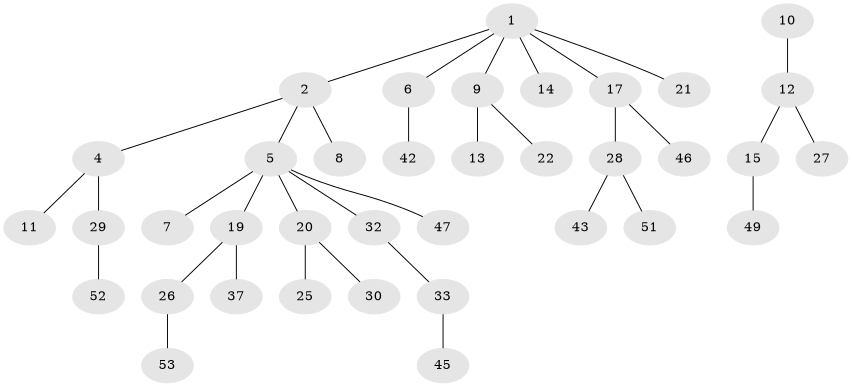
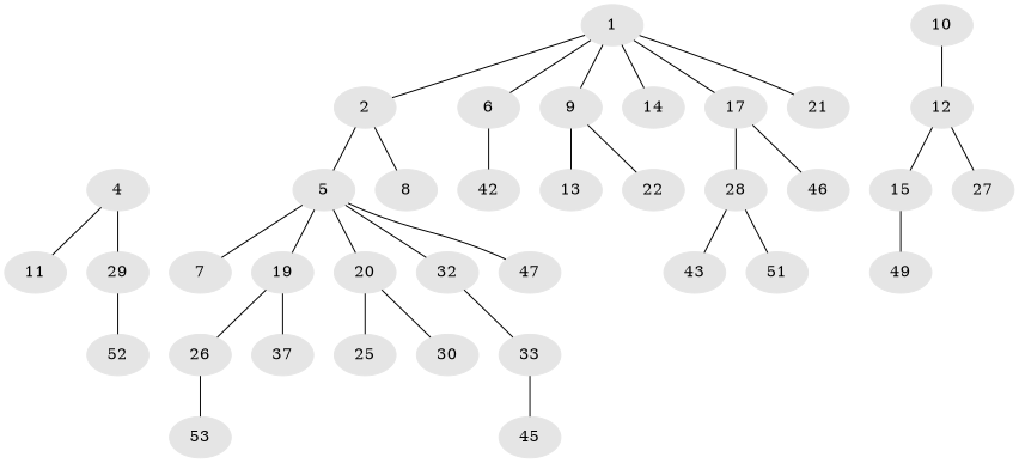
  graph {
    node [color=gray90 style=filled]
    1 [super="+3"]
    2 [super="+50"]
    6
    9
    14 [super="+48"]
    17
    21 [super="+24"]
    4 [super="+44"]
    5 [super="+16"]
    8 [super="+38"]
    42
    13
    22
    10 [super="+18"]
    12 [super="+23"]
    28 [super="+31"]
    46
    11
    29 [super="+41"]
    7
    19 [super="+34"]
    20
    32 [super="+36"]
    47
    52
    26
    37
    25
    30
    33 [super="+35"]
    15 [super="+39"]
    27 [super="+40"]
    49
    43
    51
    53
    45
    1 -- 2
    1 -- 6
    1 -- 9
    1 -- 14
    1 -- 17
    1 -- 21
-   2 -- 4
    2 -- 5
    2 -- 8
    6 -- 42
    9 -- 13
    9 -- 22
    17 -- 28
    17 -- 46
    4 -- 11
    4 -- 29
    5 -- 7
    5 -- 19
    5 -- 20
    5 -- 32
    5 -- 47
    10 -- 12
    12 -- 15
    12 -- 27
    28 -- 43
    28 -- 51
    29 -- 52
    19 -- 26
    19 -- 37
    20 -- 25
    20 -- 30
    32 -- 33
    26 -- 53
    33 -- 45
    15 -- 49
  }
